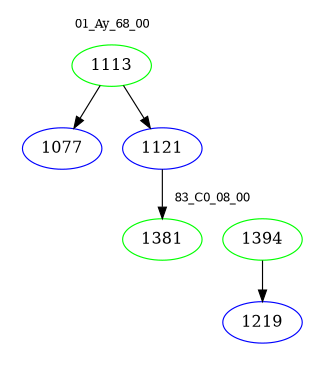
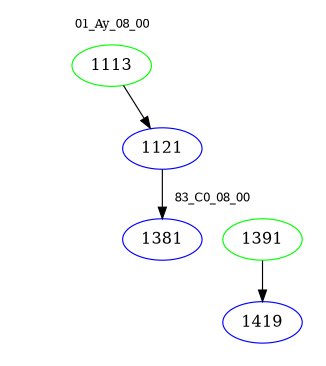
  digraph {
    node [color=blue]
    edge [color=black]
    n1 [color=green label=1113]
-   n2 [label=1077]
    n3 [label=1121]
-   n4 [color=green label=1394]
-   n5 [color=green label=1381]
-   n6 [label=1219]
+   n4 [color=green label=1391]
+   n5 [label=1381]
+   n6 [label=1419]
    subgraph cluster_1 {
      color=white
      fontsize=10
-     label="01_Ay_68_00"
+     label="01_Ay_08_00"
      n1
-     n2
      n3
    }
    subgraph cluster_2 {
      color=white
      fontsize=10
      label="83_C0_08_00"
      n4
      n5
      n6
    }
-   n1 -> n2
    n1 -> n3
    n3 -> n5
    n4 -> n6
  }
